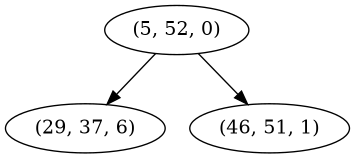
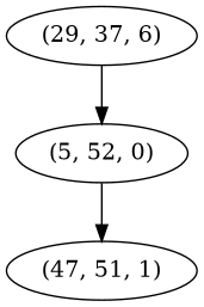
  digraph {
    "(5, 52, 0)"
    "(29, 37, 6)"
-   "(47, 51, 1)" [label="(46, 51, 1)"]
-   "(5, 52, 0)" -> "(29, 37, 6)"
+   "(47, 51, 1)"
+   "(29, 37, 6)" -> "(5, 52, 0)"
    "(5, 52, 0)" -> "(47, 51, 1)"
  }
